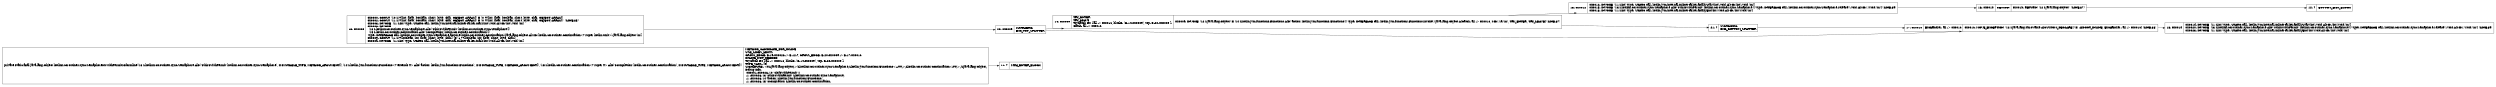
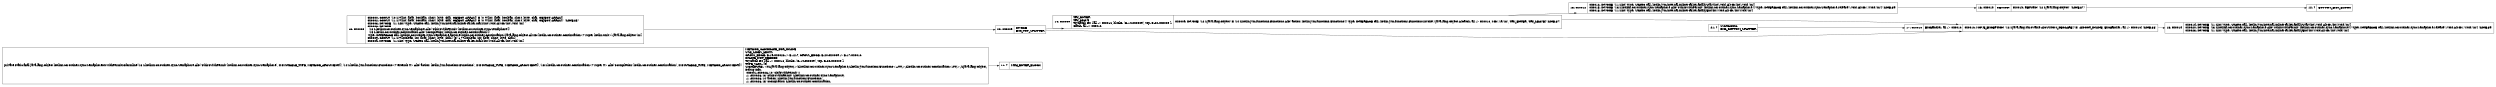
  digraph {
    rankdir=LR
    node [shape=record]
    n1 [label="{11\:\ ?|MTH_ENTER_BLOCK\l}"]
    n2 [label="{13\:\ 0x0000|0x0000: CONST  (r0 I:??[int, float, boolean, short, byte, char, OBJECT, ARRAY]) = (0 ??[int, float, boolean, short, byte, char, OBJECT, ARRAY]) \l0x0002: CONST  (r1 I:??[int, float, boolean, short, byte, char, OBJECT, ARRAY]) = (0 ??[int, float, boolean, short, byte, char, OBJECT, ARRAY])  (LINE:85)\l0x0003: INVOKE  (r1 I:int) type: STATIC call: kotlin.jvm.internal.InlineMarker.mark(int):void A[MD:(int):void (m)]\l0x0006: INVOKE  \l  (r3 I:kotlinx.coroutines.sync.Semaphore A[D('$this$withPermit' kotlinx.coroutines.sync.Semaphore)])\l  (r5 I:kotlin.coroutines.Continuation A[D('$completion' kotlin.coroutines.Continuation)])\l type: INTERFACE call: kotlinx.coroutines.sync.Semaphore.acquire(kotlin.coroutines.Continuation):java.lang.Object A[MD:(kotlin.coroutines.Continuation\<? super kotlin.Unit\>):java.lang.Object (m)]\l0x0009: CONST  (r1 I:??[boolean, int, float, short, byte, char]) = (1 ??[boolean, int, float, short, byte, char]) \l0x000a: INVOKE  (r1 I:int) type: STATIC call: kotlin.jvm.internal.InlineMarker.mark(int):void A[MD:(int):void (m)]\l}"]
-   n3 [label="{20\:\ 0x000e|SYNTHETIC\lEXC_TOP_SPLITTER\l}"]
+   n3 [label="{20\:\ 0x000e|INVOKE\lEXC_TOP_SPLITTER\l}"]
    n4 [label="{14\:\ 0x000e|TRY_ENTER\lTRY_LEAVE\lTryCatch #0 \{all \-\> 0x001c, blocks: (B:14:0x000e), top: B:20:0x000e \}\lCatch: all \-\> 0x001c\l|0x000e: INVOKE  (r2 I:java.lang.Object) = (r4 I:kotlin.jvm.functions.Function0 A[D('action' kotlin.jvm.functions.Function0)]) type: INTERFACE call: kotlin.jvm.functions.Function0.invoke():java.lang.Object A[Catch: all \-\> 0x001c, MD:():R (m), TRY_ENTER, TRY_LEAVE] (LINE:87)\l}"]
    n5 [label="{17\:\ 0x001c|ExcHandler: all \-\> 0x001c\l|0x001c: MOVE_EXCEPTION  (r2 I:java.lang.Throwable A[CUSTOM_DECLARE]) =  A[DONT_INLINE, ExcHandler: all \-\> 0x001c] (LINE:88)\l}"]
    n6 [label="{15\:\ 0x0012|0x0012: INVOKE  (r1 I:int) type: STATIC call: kotlin.jvm.internal.InlineMarker.finallyStart(int):void A[MD:(int):void (m)]\l0x0015: INVOKE  (r3 I:kotlinx.coroutines.sync.Semaphore A[D('$this$withPermit' kotlinx.coroutines.sync.Semaphore)]) type: INTERFACE call: kotlinx.coroutines.sync.Semaphore.release():void A[MD:():void (m)] (LINE:89)\l0x0018: INVOKE  (r1 I:int) type: STATIC call: kotlin.jvm.internal.InlineMarker.finallyEnd(int):void A[MD:(int):void (m)]\l}"]
    n7 [label="{21\:\ ?|SYNTHETIC\lEXC_BOTTOM_SPLITTER\l}"]
    n8 [label="{18\:\ 0x001d|0x001d: INVOKE  (r1 I:int) type: STATIC call: kotlin.jvm.internal.InlineMarker.finallyStart(int):void A[MD:(int):void (m)]\l0x0020: INVOKE  (r3 I:kotlinx.coroutines.sync.Semaphore A[D('$this$withPermit' kotlinx.coroutines.sync.Semaphore)]) type: INTERFACE call: kotlinx.coroutines.sync.Semaphore.release():void A[MD:():void (m)] (LINE:89)\l0x0023: INVOKE  (r1 I:int) type: STATIC call: kotlin.jvm.internal.InlineMarker.finallyEnd(int):void A[MD:(int):void (m)]\l}"]
    n9 [label="{16\:\ 0x001b|RETURN\l|0x001b: RETURN  (r2 I:java.lang.Object)  (LINE:87)\l}"]
    n10 [label="{12\:\ ?|BOTTOM_EXIT_BLOCK\l}"]
    n11 [label="{private static final java.lang.Object kotlinx.coroutines.sync.SemaphoreKt.withPermit$$forInline((r3 I:kotlinx.coroutines.sync.Semaphore A[D('$this$withPermit' kotlinx.coroutines.sync.Semaphore), IMMUTABLE_TYPE, METHOD_ARGUMENT]), (r4 I:kotlin.jvm.functions.Function0\<? extends T\> A[D('action' kotlin.jvm.functions.Function0), IMMUTABLE_TYPE, METHOD_ARGUMENT]), (r5 I:kotlin.coroutines.Continuation\<? super T\> A[D('$completion' kotlin.coroutines.Continuation), IMMUTABLE_TYPE, METHOD_ARGUMENT]))  | METHOD_CANDIDATE_FOR_INLINE\lUSE_LINES_HINTS\lCROSS_EDGE: B:19:0x0026 \-\> B:12:?, CROSS_EDGE: B:20:0x000e \-\> B:17:0x001c\lINLINE_NOT_NEEDED\lTryCatch #0 \{all \-\> 0x001c, blocks: (B:14:0x000e), top: B:20:0x000e \}\lTYPE_VARS: [T]\lSIGNATURE: \<T:Ljava\/lang\/Object;\>(Lkotlinx\/coroutines\/sync\/Semaphore;Lkotlin\/jvm\/functions\/Function0\<+TT;\>;Lkotlin\/coroutines\/Continuation\<\-TT;\>;)Ljava\/lang\/Object;\lDebug Info:\l  0x0001\-0x0026: r0 '$i$f$withPermit' I\l  \-1 \-0x0026: r3 '$this$withPermit' Lkotlinx\/coroutines\/sync\/Semaphore;\l  \-1 \-0x0026: r4 'action' Lkotlin\/jvm\/functions\/Function0;\l  \-1 \-0x0026: r5 '$completion' Lkotlin\/coroutines\/Continuation;\l}"]
    n2 -> n3
    n3 -> n4
    n3 -> n5
    n4 -> n6
-   n4 -> n7
+   n4 -> n5
    n5 -> n8
    n6 -> n9
    n7 -> n5
    n9 -> n10
    n11 -> n1
  }
